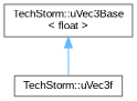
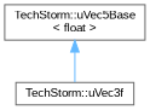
  digraph {
    rankdir=TB
    fontname="Liberation Sans"
    node [color=grey40 fillcolor=white fontname="Liberation Sans" fontsize=10 shape=box style=filled]
-   n1 [height=0.2 label="TechStorm::uVec3Base\l\< float \>" width=0.4]
+   n1 [height=0.2 label="TechStorm::uVec5Base\l\< float \>" width=0.4]
    n2 [height=0.2 label="TechStorm::uVec3f" width=0.4]
    n1 -> n2 [color=steelblue1 dir=back fontname="Liberation Sans" fontsize=10 labelfontname=Helvetica labelfontsize=10 style=solid]
  }
